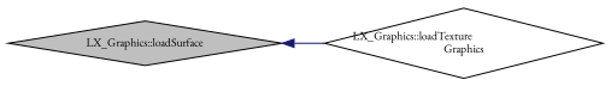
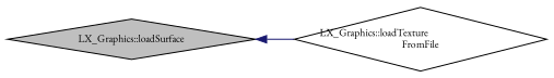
  digraph {
    rankdir=LR
    fontname="EB Garamond"
    node [color=black fontname="EB Garamond" fontsize=10 shape=diamond style=filled]
    n1 [fillcolor=grey75 fontcolor=black height=0.2 label="LX_Graphics::loadSurface" width=0.4]
-   n2 [fillcolor=white height=0.2 label="LX_Graphics::loadTexture\lGraphics" width=0.4]
+   n2 [fillcolor=white height=0.2 label="LX_Graphics::loadTexture\lFromFile" width=0.4]
    n1 -> n2 [color=midnightblue dir=back fontname="EB Garamond" fontsize=10 labelfontname=Helvetica labelfontsize=10 style=solid]
  }
